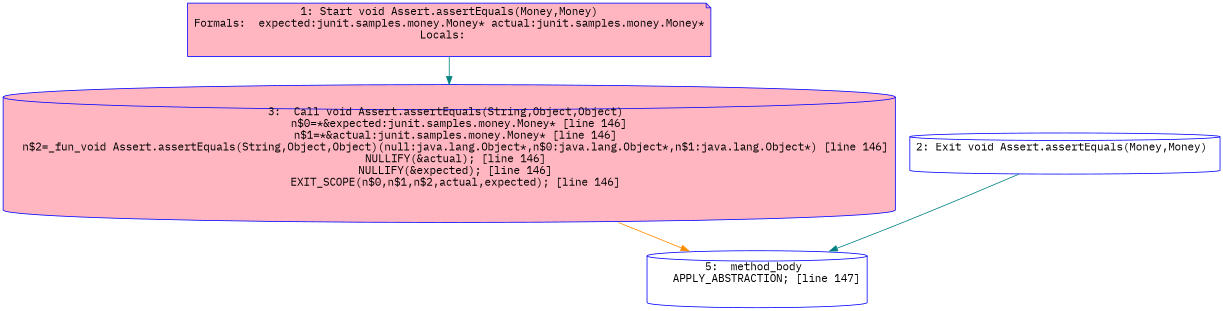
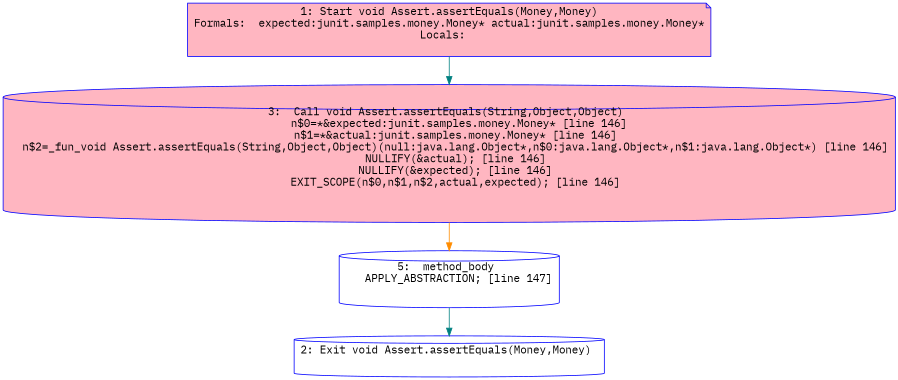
  digraph {
    fontname="IBM Plex Mono"
    node [color=blue fillcolor=lightpink fontname="IBM Plex Mono" shape=cylinder style=filled]
    edge [color=teal fontname="IBM Plex Mono"]
    n1 [label="1: Start void Assert.assertEquals(Money,Money)\nFormals:  expected:junit.samples.money.Money* actual:junit.samples.money.Money*\nLocals:  \n  " shape=note]
    n2 [label="3:  Call void Assert.assertEquals(String,Object,Object) \n   n$0=*&expected:junit.samples.money.Money* [line 146]\n  n$1=*&actual:junit.samples.money.Money* [line 146]\n  n$2=_fun_void Assert.assertEquals(String,Object,Object)(null:java.lang.Object*,n$0:java.lang.Object*,n$1:java.lang.Object*) [line 146]\n  NULLIFY(&actual); [line 146]\n  NULLIFY(&expected); [line 146]\n  EXIT_SCOPE(n$0,n$1,n$2,actual,expected); [line 146]\n "]
    n3 [fillcolor=white label="5:  method_body \n   APPLY_ABSTRACTION; [line 147]\n "]
    n4 [fillcolor=white label="2: Exit void Assert.assertEquals(Money,Money) \n  "]
    n1 -> n2
    n2 -> n3 [color=darkorange]
-   n4 -> n3
+   n3 -> n4
  }
